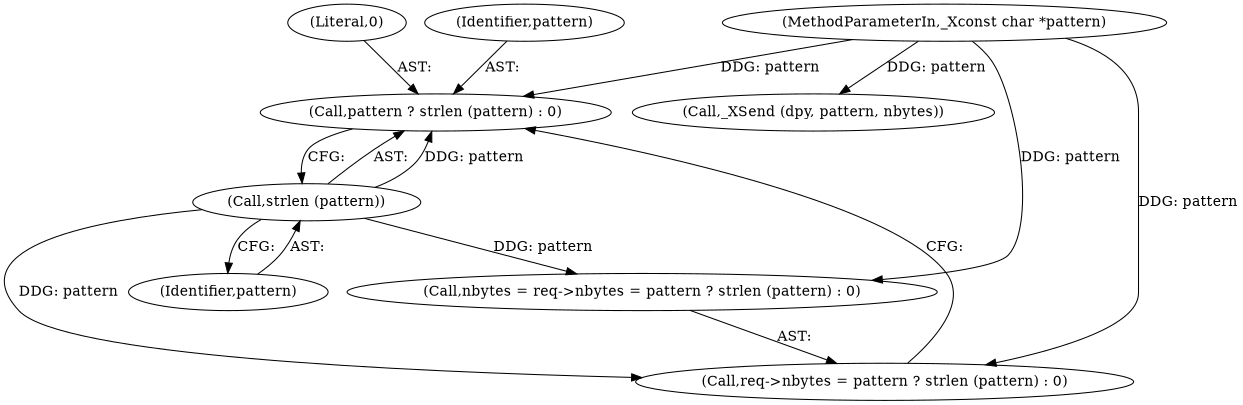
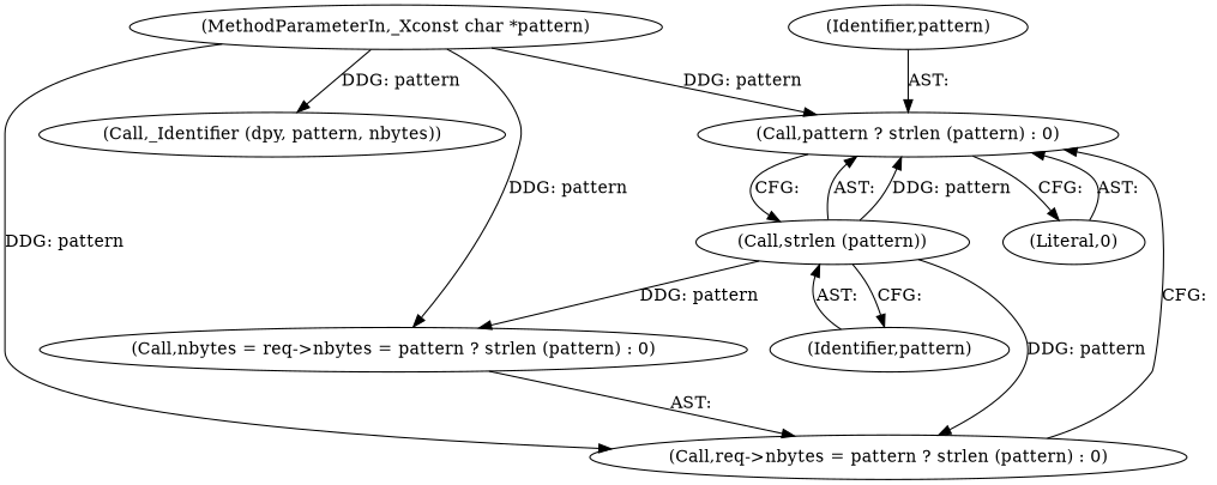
  digraph {
    n1 [label="(Call,pattern ? strlen (pattern) : 0)"]
    n2 [label="(Call,strlen (pattern))"]
    n3 [label="(Literal,0)"]
    n4 [label="(Call,req->nbytes = pattern ? strlen (pattern) : 0)"]
    n5 [label="(Call,nbytes = req->nbytes = pattern ? strlen (pattern) : 0)"]
    n6 [label="(Identifier,pattern)"]
    n7 [label="(MethodParameterIn,_Xconst char *pattern)"]
-   n8 [label="(Call,_XSend (dpy, pattern, nbytes))"]
+   n8 [label="(Call,_Identifier (dpy, pattern, nbytes))"]
    n9 [label="(Identifier,pattern)"]
    n1 -> n2 [label="CFG: "]
+   n1 -> n3 [label="CFG: "]
    n2 -> n1 [label="AST: "]
    n2 -> n1 [label="DDG: pattern"]
    n2 -> n4 [label="DDG: pattern"]
    n2 -> n5 [label="DDG: pattern"]
    n2 -> n6 [label="CFG: "]
    n3 -> n1 [label="AST: "]
    n4 -> n1 [label="CFG: "]
    n5 -> n4 [label="AST: "]
    n6 -> n2 [label="AST: "]
    n7 -> n1 [label="DDG: pattern"]
    n7 -> n4 [label="DDG: pattern"]
    n7 -> n5 [label="DDG: pattern"]
    n7 -> n8 [label="DDG: pattern"]
    n9 -> n1 [label="AST: "]
  }
